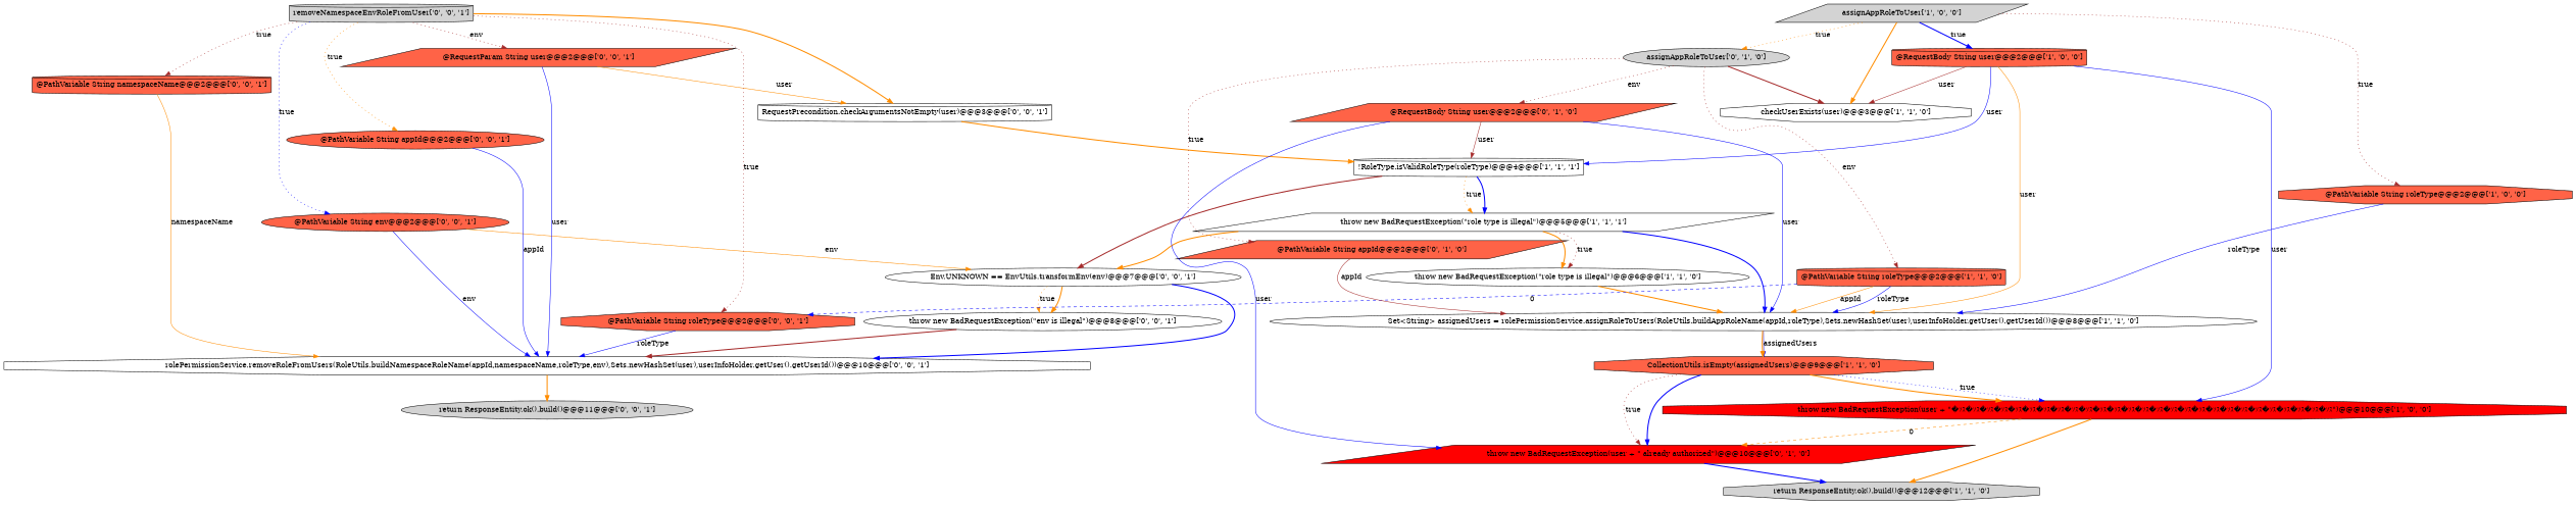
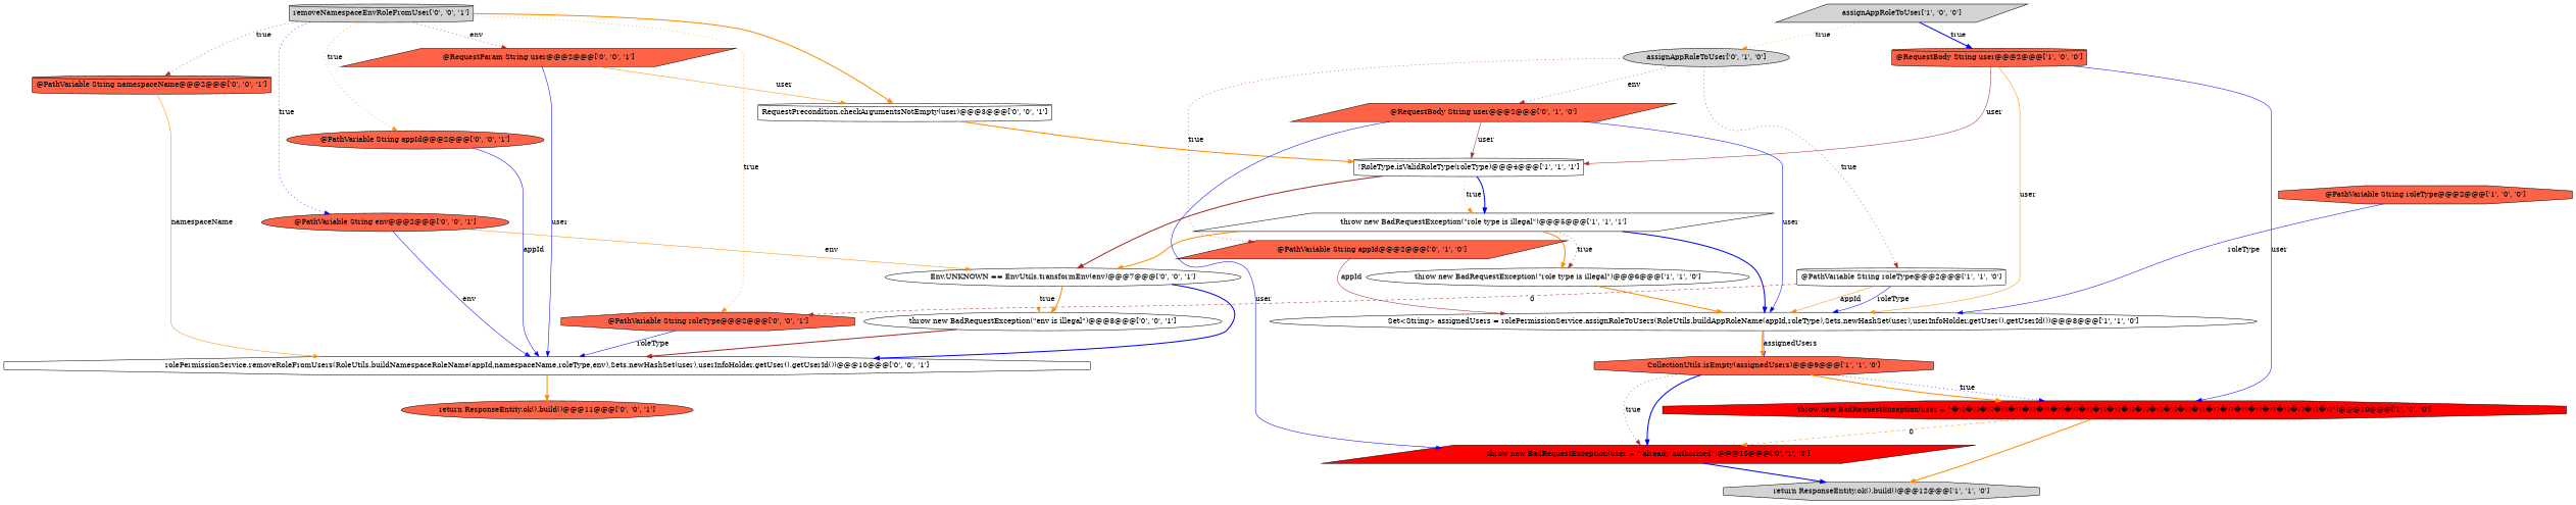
  digraph {
    node [fillcolor=tomato shape=ellipse style=filled]
    edge [color=darkorange style=bold]
-   n1 [fillcolor=white label="checkUserExists(user)@@@3@@@['1', '1', '0']" shape=octagon]
    n2 [fillcolor=white label="!RoleType.isValidRoleType(roleType)@@@4@@@['1', '1', '1']" shape=cylinder]
    n3 [fillcolor=white label="Env.UNKNOWN == EnvUtils.transformEnv(env)@@@7@@@['0', '0', '1']"]
    n4 [fillcolor=white label="throw new BadRequestException(\"role type is illegal\")@@@5@@@['1', '1', '1']" shape=parallelogram]
    n5 [label="@PathVariable String env@@@2@@@['0', '0', '1']"]
    n6 [fillcolor=white label="rolePermissionService.removeRoleFromUsers(RoleUtils.buildNamespaceRoleName(appId,namespaceName,roleType,env),Sets.newHashSet(user),userInfoHolder.getUser().getUserId())@@@10@@@['0', '0', '1']" shape=octagon]
    n7 [fillcolor=white label="throw new BadRequestException(\"env is illegal\")@@@8@@@['0', '0', '1']"]
-   n8 [fillcolor=lightgray label="return ResponseEntity.ok().build()@@@11@@@['0', '0', '1']"]
+   n8 [label="return ResponseEntity.ok().build()@@@11@@@['0', '0', '1']"]
    n9 [fillcolor=white label="throw new BadRequestException(\"role type is illegal\")@@@6@@@['1', '1', '0']"]
    n10 [fillcolor=white label="Set<String> assignedUsers = rolePermissionService.assignRoleToUsers(RoleUtils.buildAppRoleName(appId,roleType),Sets.newHashSet(user),userInfoHolder.getUser().getUserId())@@@8@@@['1', '1', '0']"]
    n11 [label="CollectionUtils.isEmpty(assignedUsers)@@@9@@@['1', '1', '0']" shape=octagon]
    n12 [fillcolor=red label="throw new BadRequestException(user + \"�ｿｽ�ｿｽ�ｿｽ�ｿｽ�ｿｽ�ｿｽ�ｿｽ�ｿｽ�ｿｽ�ｿｽ�ｿｽ�ｿｽ�ｿｽ�ｿｽ�ｿｽ�ｿｽ�ｿｽ�ｿｽ�ｿｽ�ｿｽ�ｿｽ�ｿｽ�ｿｽ�ｿｽ�ｿｽ�ｿｽ�ｿｽ\")@@@10@@@['1', '0', '0']" shape=octagon]
    n13 [fillcolor=red label="throw new BadRequestException(user + \" already authorized\")@@@10@@@['0', '1', '0']" shape=parallelogram]
    n14 [fillcolor=lightgray label="return ResponseEntity.ok().build()@@@12@@@['1', '1', '0']" shape=octagon]
    n15 [label="@RequestParam String user@@@2@@@['0', '0', '1']" shape=parallelogram]
    n16 [fillcolor=white label="RequestPrecondition.checkArgumentsNotEmpty(user)@@@3@@@['0', '0', '1']" shape=cylinder]
-   n17 [label="@PathVariable String roleType@@@2@@@['1', '1', '0']" shape=cylinder]
+   n17 [fillcolor=white label="@PathVariable String roleType@@@2@@@['1', '1', '0']" shape=cylinder]
    n18 [label="@PathVariable String roleType@@@2@@@['0', '0', '1']" shape=octagon]
    n19 [fillcolor=lightgray label="removeNamespaceEnvRoleFromUser['0', '0', '1']" shape=cylinder]
    n20 [label="@PathVariable String namespaceName@@@2@@@['0', '0', '1']" shape=cylinder]
    n21 [label="@PathVariable String appId@@@2@@@['0', '0', '1']"]
    n22 [label="@PathVariable String roleType@@@2@@@['1', '0', '0']" shape=octagon]
    n23 [fillcolor=lightgray label="assignAppRoleToUser['0', '1', '0']"]
    n24 [label="@RequestBody String user@@@2@@@['0', '1', '0']" shape=parallelogram]
    n25 [label="@PathVariable String appId@@@2@@@['0', '1', '0']" shape=parallelogram]
    n26 [fillcolor=lightgray label="assignAppRoleToUser['1', '0', '0']" shape=parallelogram]
    n27 [label="@RequestBody String user@@@2@@@['1', '0', '0']" shape=cylinder]
    n2 -> n3 [color=brown]
    n2 -> n4 [label=true style=dotted]
    n2 -> n4 [color=blue]
    n3 -> n6 [color=blue]
    n3 -> n7
    n3 -> n7 [label=true style=dotted]
    n4 -> n3
    n4 -> n9 [color=brown label=true style=dotted]
    n4 -> n9
    n4 -> n10 [color=blue]
    n5 -> n3 [label=env style=solid]
    n5 -> n6 [color=blue label=env style=solid]
    n6 -> n8
    n7 -> n6 [color=brown]
    n9 -> n10
    n10 -> n11 [color=blue label=assignedUsers style=solid]
    n10 -> n11
    n11 -> n12 [color=blue label=true style=dotted]
    n11 -> n12
    n11 -> n13 [color=brown label=true style=dotted]
    n11 -> n13 [color=blue]
    n12 -> n13 [label=0 style=dashed]
    n12 -> n14
    n13 -> n14 [color=blue]
    n15 -> n6 [color=blue label=user style=solid]
    n15 -> n16 [label=user style=solid]
    n16 -> n2
    n17 -> n10 [label=appId style=solid]
    n17 -> n10 [color=blue label=roleType style=solid]
-   n17 -> n18 [color=blue label=0 style=dashed]
+   n17 -> n18 [color=brown label=0 style=dashed]
    n18 -> n6 [color=blue label=roleType style=solid]
    n19 -> n5 [color=blue label=true style=dotted]
    n19 -> n15 [color=brown label=env style=dotted]
    n19 -> n16
-   n19 -> n18 [color=brown label=true style=dotted]
+   n19 -> n18 [label=true style=dotted]
    n19 -> n20 [color=brown label=true style=dotted]
    n19 -> n21 [label=true style=dotted]
    n20 -> n6 [label=namespaceName style=solid]
    n21 -> n6 [color=blue label=appId style=solid]
    n22 -> n10 [color=blue label=roleType style=solid]
-   n23 -> n1 [color=brown]
-   n23 -> n17 [color=brown label=env style=dotted]
+   n23 -> n17 [color=brown label=true style=dotted]
    n23 -> n24 [color=brown label=env style=dotted]
    n23 -> n25 [color=brown label=true style=dotted]
    n24 -> n2 [color=brown label=user style=solid]
    n24 -> n10 [color=blue label=user style=solid]
    n24 -> n13 [color=blue label=user style=solid]
    n25 -> n10 [color=brown label=appId style=solid]
-   n26 -> n1
-   n26 -> n22 [color=brown label=true style=dotted]
    n26 -> n23 [label=true style=dotted]
    n26 -> n27 [color=blue label=true]
-   n27 -> n1 [color=brown label=user style=solid]
-   n27 -> n2 [color=blue label=user style=solid]
+   n27 -> n2 [color=brown label=user style=solid]
    n27 -> n10 [label=user style=solid]
    n27 -> n12 [color=blue label=user style=solid]
  }
